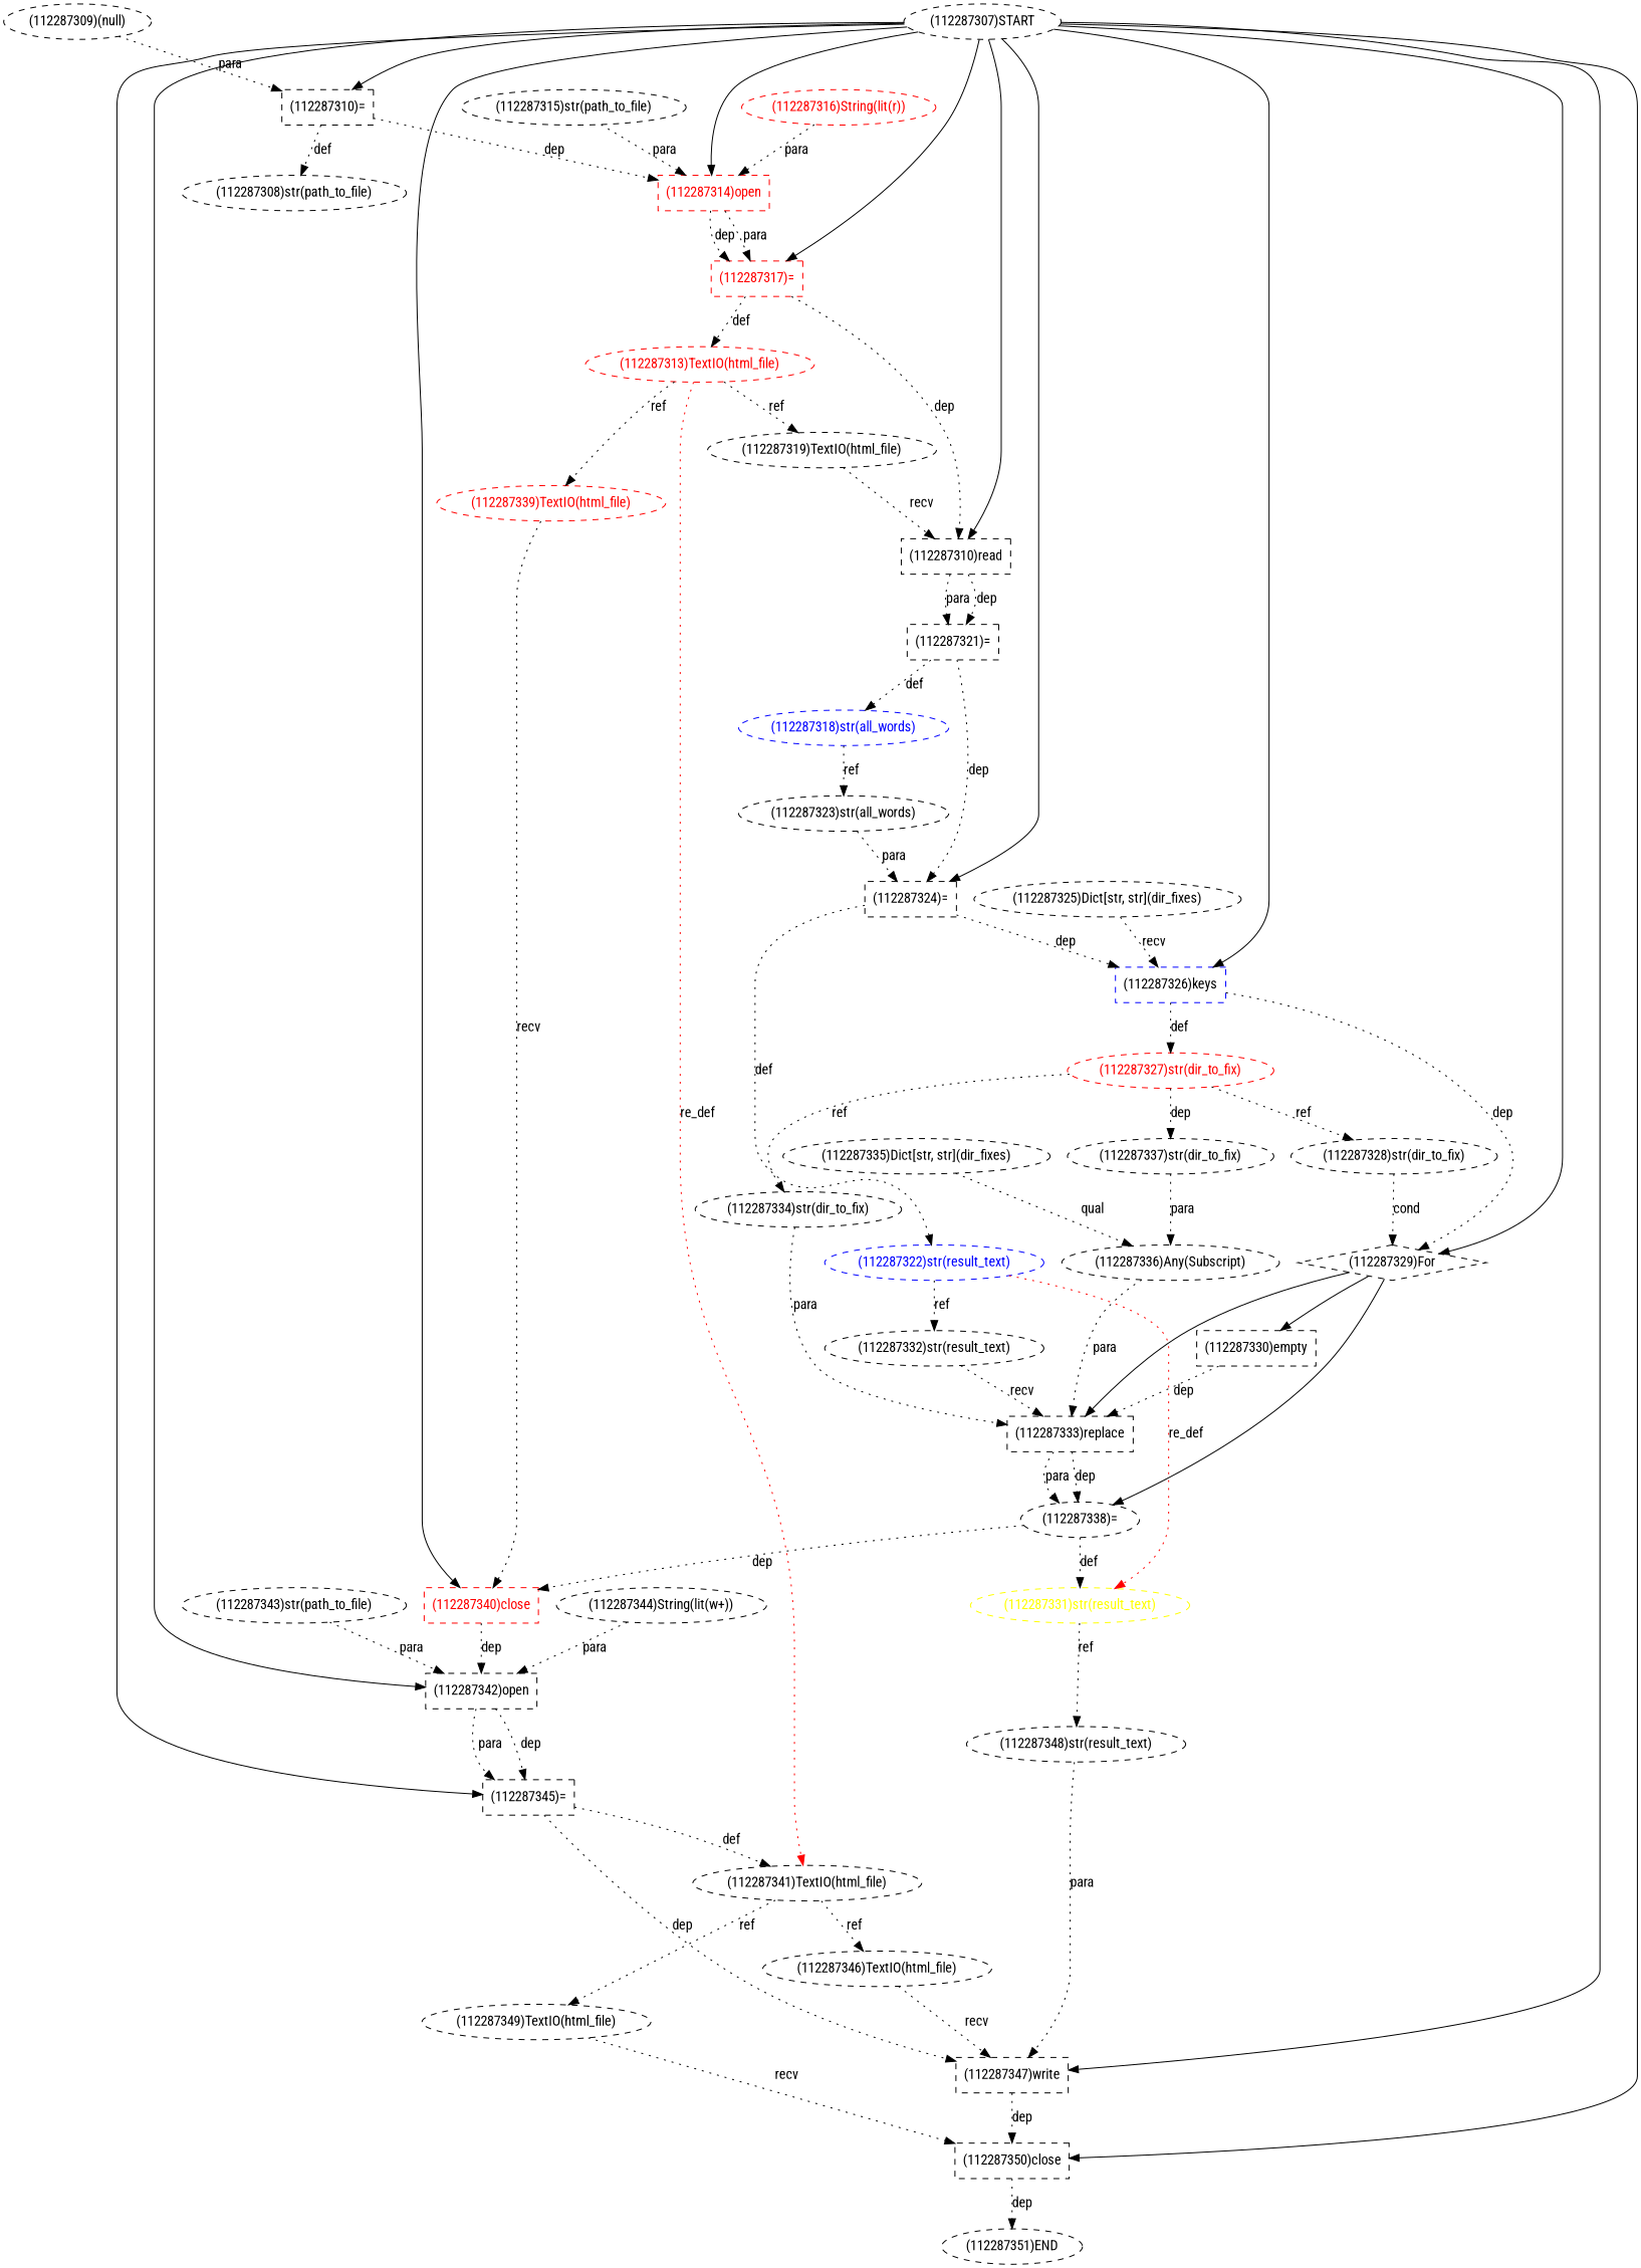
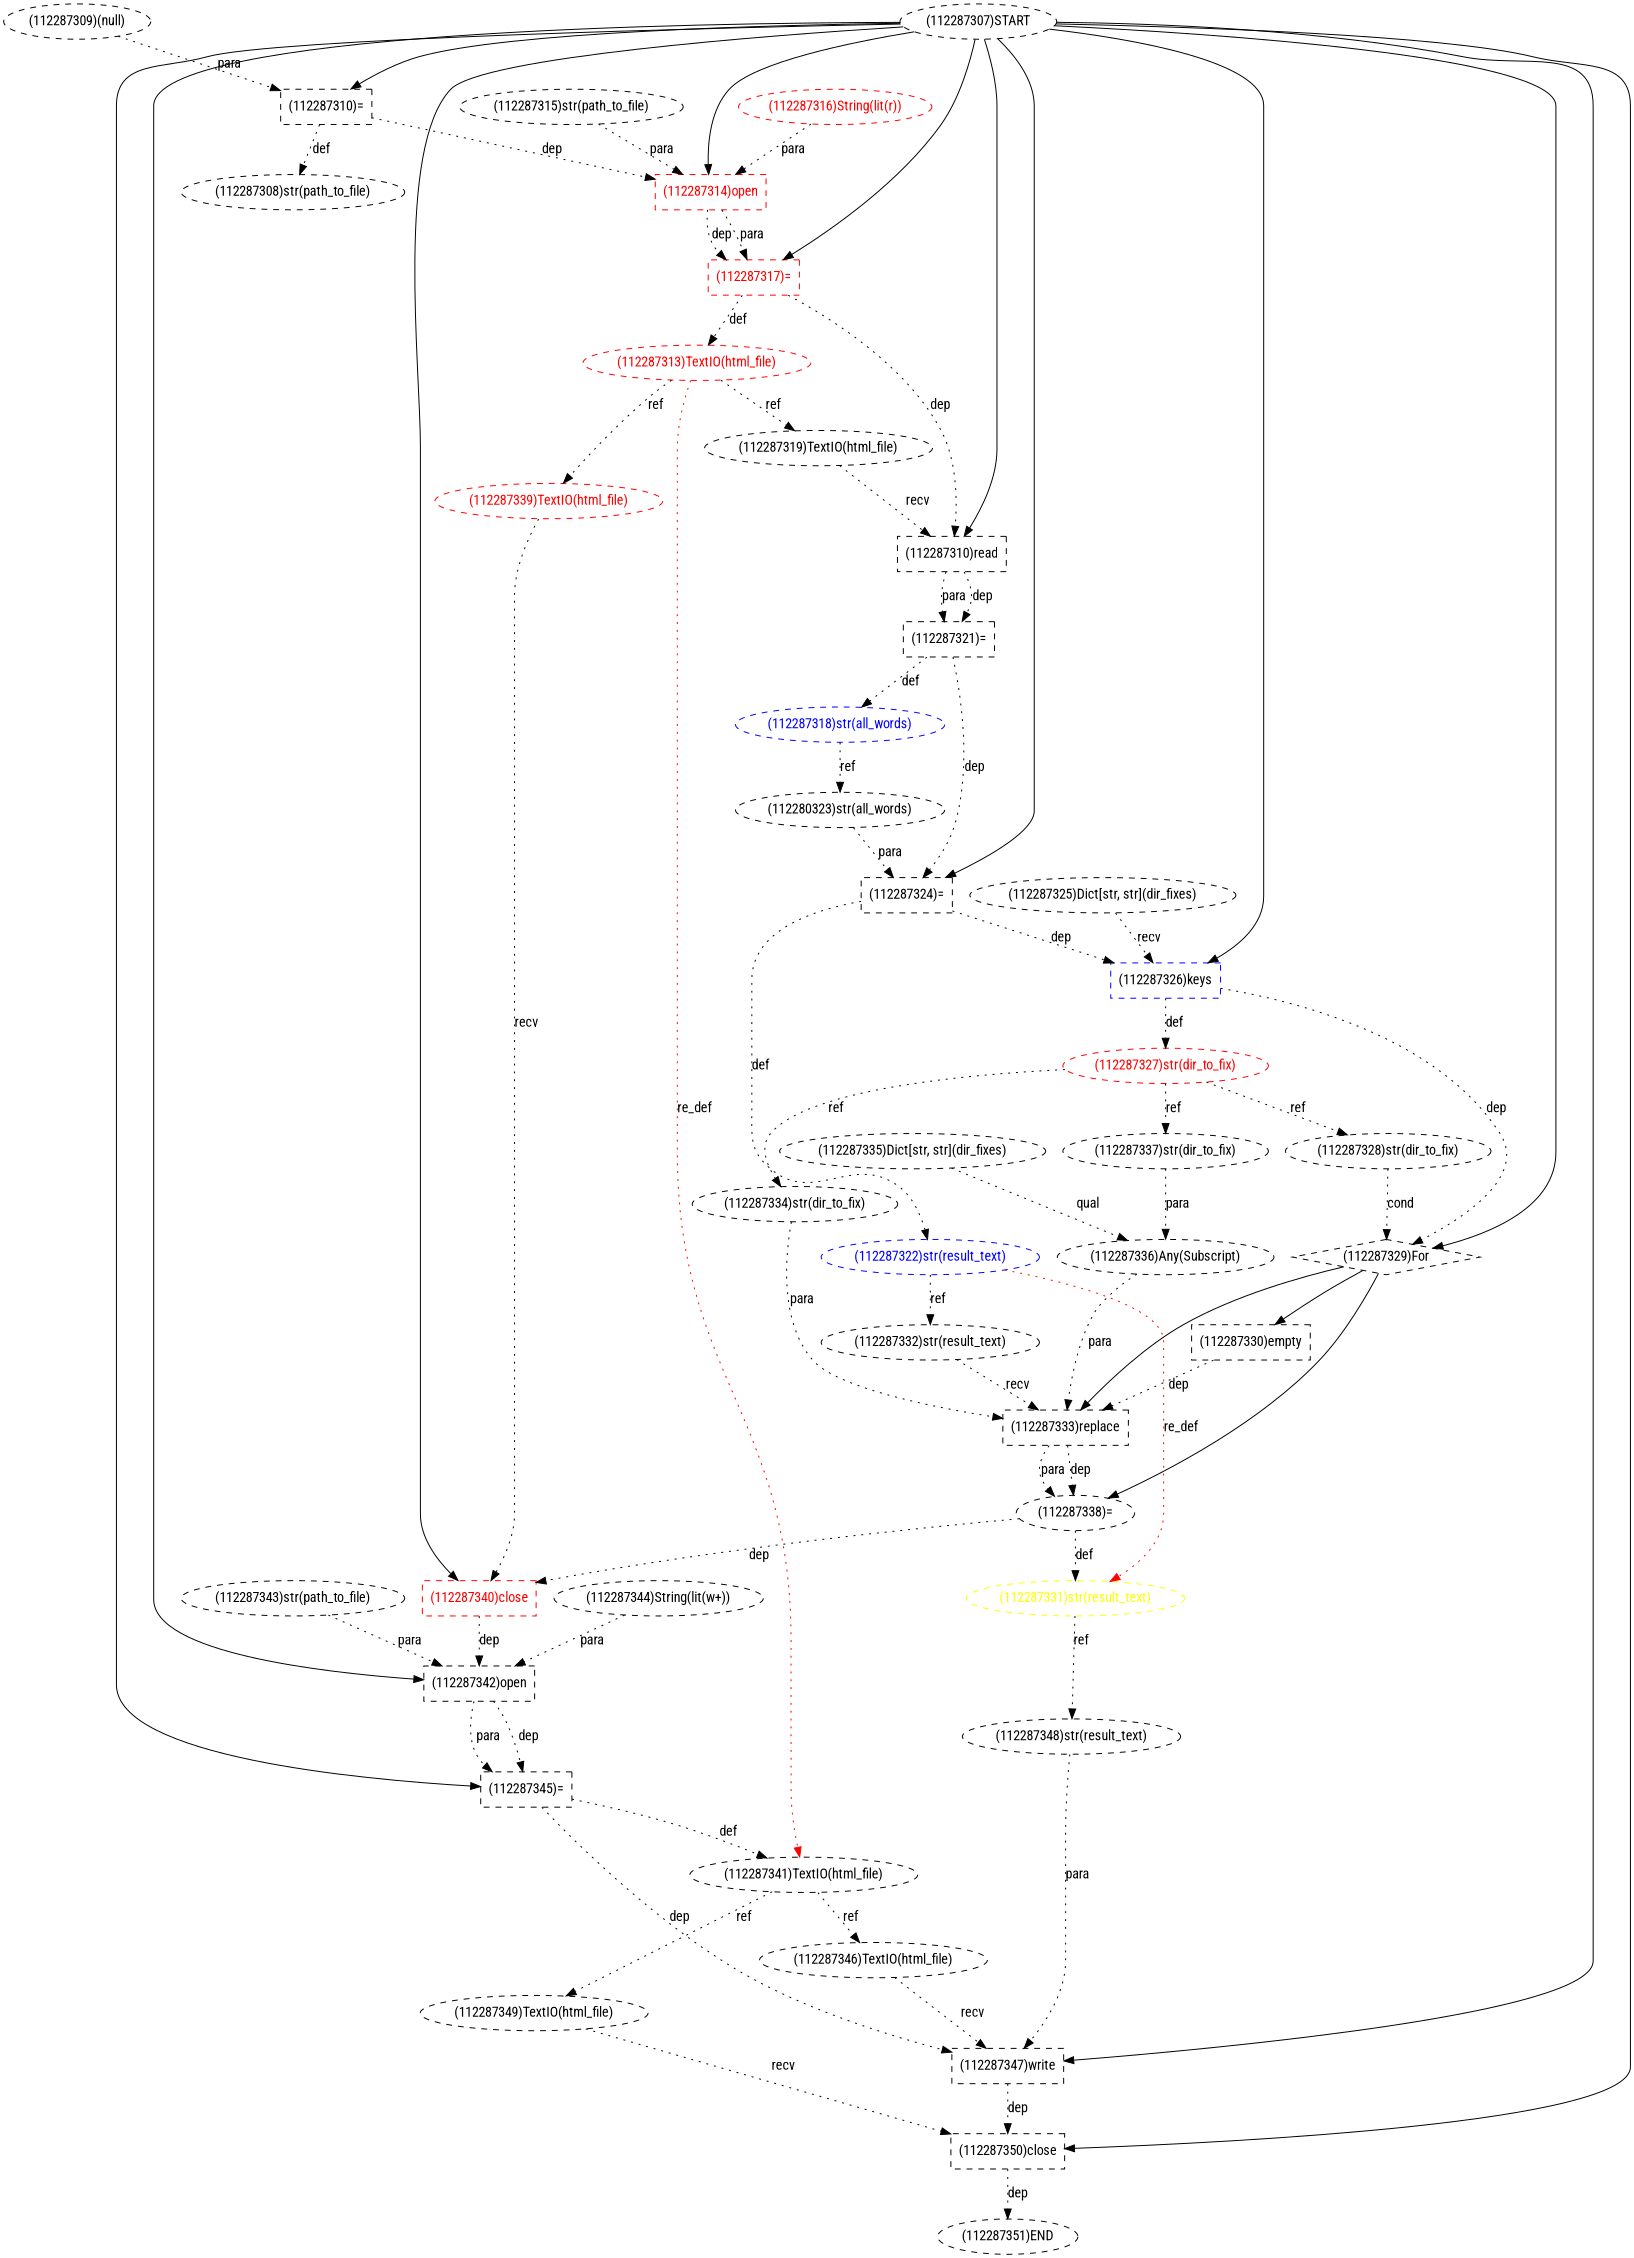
  digraph {
    fontname="Roboto Condensed"
    node [fontname="Roboto Condensed" shape=ellipse style=dashed]
    edge [fontname="Roboto Condensed" style=dotted]
    n1 [color=red fontcolor=red label="(112287317)=" shape=box]
    n2 [label="(112287310)read" shape=box]
    n3 [color=red fontcolor=red label="(112287313)TextIO(html_file)"]
    n4 [label="(112287321)=" shape=box]
    n5 [color=red fontcolor=red label="(112287339)TextIO(html_file)"]
    n6 [label="(112287319)TextIO(html_file)"]
    n7 [color=black fontcolor=black label="(112287341)TextIO(html_file)"]
    n8 [label="(112287346)TextIO(html_file)"]
    n9 [label="(112287347)write" shape=box]
    n10 [color=black fontcolor=black label="(112287350)close" shape=box]
    n11 [color=blue fontcolor=blue label="(112287318)str(all_words)"]
-   n12 [label="(112287323)str(all_words)"]
+   n12 [label="(112280323)str(all_words)"]
    n13 [label="(112287324)=" shape=box]
    n14 [color=blue label="(112287326)keys" shape=box]
    n15 [color=blue fontcolor=blue label="(112287322)str(result_text)"]
    n16 [label="(112287329)For" shape=diamond]
    n17 [color=red fontcolor=red label="(112287327)str(dir_to_fix)"]
    n18 [color=yellow fontcolor=yellow label="(112287331)str(result_text)"]
    n19 [label="(112287332)str(result_text)"]
    n20 [label="(112287338)="]
    n21 [color=red fontcolor=red label="(112287340)close" shape=box]
    n22 [color=black fontcolor=black label="(112287342)open" shape=box]
    n23 [label="(112287348)str(result_text)"]
    n24 [label="(112287333)replace" shape=box]
    n25 [label="(112287309)(null)"]
    n26 [label="(112287310)=" shape=box]
    n27 [color=red fontcolor=red label="(112287314)open" shape=box]
    n28 [label="(112287308)str(path_to_file)"]
    n29 [label="(112287325)Dict[str, str](dir_fixes)"]
    n30 [label="(112287315)str(path_to_file)"]
    n31 [label="(112287343)str(path_to_file)"]
    n32 [color=black fontcolor=black label="(112287345)=" shape=box]
    n33 [label="(112287351)END" shape=""]
    n34 [label="(112287334)str(dir_to_fix)"]
    n35 [label="(112287307)START" shape=""]
    n36 [label="(112287330)empty" shape=box]
    n37 [color=black fontcolor=black label="(112287349)TextIO(html_file)"]
    n38 [label="(112287328)str(dir_to_fix)"]
    n39 [label="(112287337)str(dir_to_fix)"]
    n40 [label="(112287336)Any(Subscript)"]
    n41 [label="(112287335)Dict[str, str](dir_fixes)"]
    n42 [color=black fontcolor=black label="(112287344)String(lit(w+))"]
    n43 [color=red fontcolor=red label="(112287316)String(lit(r))"]
    n1 -> n2 [label=dep]
    n1 -> n3 [label=def]
    n2 -> n4 [label=dep]
    n2 -> n4 [label=para]
    n3 -> n5 [label=ref]
    n3 -> n6 [label=ref]
    n3 -> n7 [color=red label=re_def]
    n4 -> n11 [label=def]
    n4 -> n13 [label=dep]
    n5 -> n21 [label=recv]
    n6 -> n2 [label=recv]
    n7 -> n8 [label=ref]
    n7 -> n37 [label=ref]
    n8 -> n9 [label=recv]
    n9 -> n10 [label=dep]
    n10 -> n33 [label=dep]
    n11 -> n12 [label=ref]
    n12 -> n13 [label=para]
    n13 -> n14 [label=dep]
    n13 -> n15 [label=def]
    n14 -> n16 [label=dep]
    n14 -> n17 [label=def]
    n15 -> n18 [color=red label=re_def]
    n15 -> n19 [label=ref]
    n16 -> n20 [style=solid]
    n16 -> n24 [style=solid]
    n16 -> n36 [style=solid]
    n17 -> n34 [label=ref]
    n17 -> n38 [label=ref]
-   n17 -> n39 [label=dep]
+   n17 -> n39 [label=ref]
    n18 -> n23 [label=ref]
    n19 -> n24 [label=recv]
    n20 -> n18 [label=def]
    n20 -> n21 [label=dep]
    n21 -> n22 [label=dep]
    n22 -> n32 [label=dep]
    n22 -> n32 [label=para]
    n23 -> n9 [label=para]
    n24 -> n20 [label=dep]
    n24 -> n20 [label=para]
    n25 -> n26 [label=para]
    n26 -> n27 [label=dep]
    n26 -> n28 [label=def]
    n27 -> n1 [label=dep]
    n27 -> n1 [label=para]
    n29 -> n14 [label=recv]
    n30 -> n27 [label=para]
    n31 -> n22 [label=para]
    n32 -> n7 [label=def]
    n32 -> n9 [label=dep]
    n34 -> n24 [label=para]
    n35 -> n1 [style=solid]
    n35 -> n2 [style=solid]
    n35 -> n9 [style=solid]
    n35 -> n10 [style=solid]
    n35 -> n13 [style=solid]
    n35 -> n14 [style=solid]
    n35 -> n16 [style=solid]
    n35 -> n21 [style=solid]
    n35 -> n22 [style=solid]
    n35 -> n26 [style=solid]
    n35 -> n27 [style=solid]
    n35 -> n32 [style=solid]
    n36 -> n24 [label=dep]
    n37 -> n10 [label=recv]
    n38 -> n16 [label=cond]
    n39 -> n40 [label=para]
    n40 -> n24 [label=para]
    n41 -> n40 [label=qual]
    n42 -> n22 [label=para]
    n43 -> n27 [label=para]
  }
